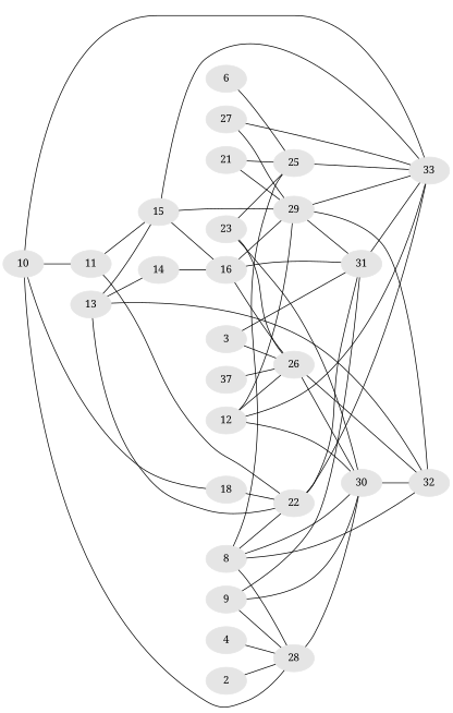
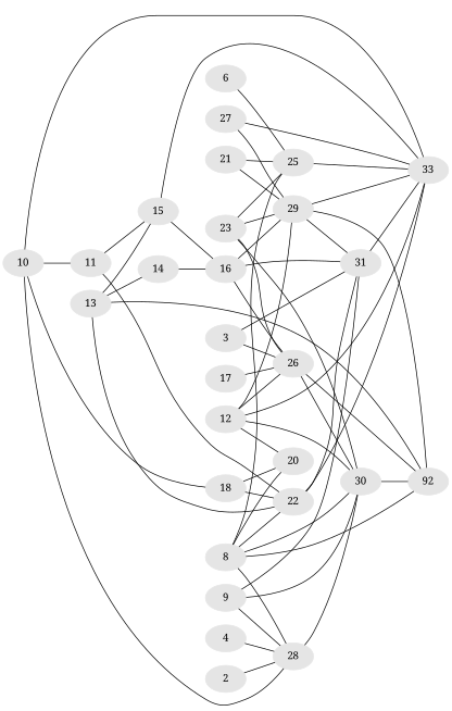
  graph {
    fontname="Noto Serif"
    rankdir=LR
    node [color=gray90 fontname="Noto Serif" style=filled]
    edge [fontname="Noto Serif" weight=1.0]
    25
    33
    30
-   32
+   32 [label=92]
    2
    28
    3
    26
    31
    4
    6
    8
+   20
    22
    9
    10
    11
    18
    15
    16
    12
    29
    13
    14
-   17 [label=37]
+   17
    21
    23
    27
    25 -- 33
    30 -- 32 [weight=2.0]
    2 -- 28
    28 -- 30 [weight=2.0]
    3 -- 26
    3 -- 31
    26 -- 30 [weight=2.0]
    26 -- 32
    31 -- 33
    4 -- 28
    6 -- 25 [weight=2.0]
    8 -- 25
    8 -- 30 [weight=2.0]
    8 -- 32 [weight=2.0]
    8 -- 28
+   8 -- 20
    8 -- 22
    22 -- 33
    22 -- 31
    9 -- 30
    9 -- 28
    9 -- 31
    10 -- 33
    10 -- 28
    10 -- 11 [weight=2.0]
    10 -- 18
    11 -- 22
    11 -- 15
+   18 -- 20
    18 -- 22
    15 -- 33
    15 -- 16
    16 -- 26
    16 -- 31
    16 -- 29
    12 -- 33
    12 -- 30
    12 -- 26
+   12 -- 20
    12 -- 29
    29 -- 33
    29 -- 32
    29 -- 31
    13 -- 32
    13 -- 22
    13 -- 15
    13 -- 14
    14 -- 16
    17 -- 26
    21 -- 25
    21 -- 29
    23 -- 25
    23 -- 30
    23 -- 26
-   15 -- 29 [weight=2.0]
+   23 -- 29 [weight=2.0]
    27 -- 33
    27 -- 29
  }
